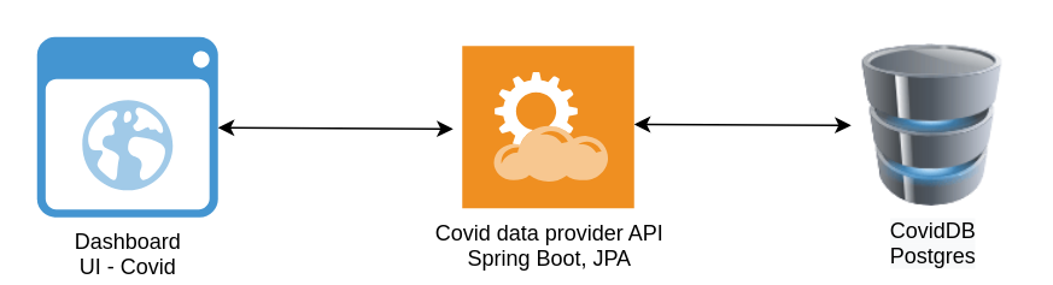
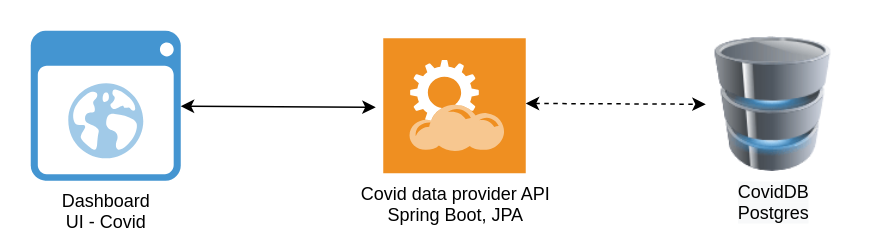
  <mxCell id="0" />
  <mxCell id="1" parent="0" />
  <mxCell id="2" value="&lt;span&gt;Dashboard&lt;/span&gt;&lt;br&gt;&lt;span&gt;UI - Covid&lt;/span&gt;" style="shadow=0;dashed=0;html=1;strokeColor=none;fillColor=#4495D1;labelPosition=center;verticalLabelPosition=bottom;verticalAlign=top;align=center;outlineConnect=0;shape=mxgraph.veeam.2d.web_ui;" vertex="1" parent="1"><mxGeometry x="20" y="20" width="100" height="100" as="geometry" /></mxCell>
  <mxCell id="3" value="&lt;span&gt;Covid data provider API&lt;/span&gt;&lt;br&gt;&lt;span&gt;Spring Boot, JPA&lt;/span&gt;" style="shadow=0;dashed=0;html=1;strokeColor=none;fillColor=#EF8F21;labelPosition=center;verticalLabelPosition=bottom;verticalAlign=top;align=center;outlineConnect=0;shape=mxgraph.veeam.2d.restful_apis;" vertex="1" parent="1"><mxGeometry x="255" y="25" width="95" height="90" as="geometry" /></mxCell>
  <mxCell id="4" value="&lt;span style=&quot;background-color: rgb(248 , 249 , 250)&quot;&gt;CovidDB&lt;/span&gt;&lt;br style=&quot;background-color: rgb(248 , 249 , 250)&quot;&gt;&lt;span style=&quot;background-color: rgb(248 , 249 , 250)&quot;&gt;Postgres&lt;/span&gt;" style="image;html=1;image=img/lib/clip_art/computers/Database_128x128.png" vertex="1" parent="1"><mxGeometry x="470" y="24" width="90" height="90" as="geometry" /></mxCell>
- <mxCell id="5" value="" style="endArrow=classic;startArrow=classic;html=1;exitX=1;exitY=0.483;exitDx=0;exitDy=0;exitPerimeter=0;entryX=0;entryY=0.5;entryDx=0;entryDy=0;" edge="1" parent="1" source="3" target="4"><mxGeometry width="50" height="50" relative="1" as="geometry"><mxPoint x="320" y="80" as="sourcePoint" /><mxPoint x="470" y="66" as="targetPoint" /></mxGeometry></mxCell>
+ <mxCell id="5" value="" style="endArrow=classic;startArrow=classic;html=1;exitX=1;exitY=0.483;exitDx=0;exitDy=0;exitPerimeter=0;entryX=0;entryY=0.5;entryDx=0;entryDy=0;dashed=1;" edge="1" parent="1" source="3" target="4"><mxGeometry width="50" height="50" relative="1" as="geometry"><mxPoint x="320" y="80" as="sourcePoint" /><mxPoint x="470" y="66" as="targetPoint" /></mxGeometry></mxCell>
  <mxCell id="6" value="" style="endArrow=classic;startArrow=classic;html=1;" edge="1" parent="1" source="2"><mxGeometry width="50" height="50" relative="1" as="geometry"><mxPoint x="360" y="78.47" as="sourcePoint" /><mxPoint x="250" y="71" as="targetPoint" /></mxGeometry></mxCell>
